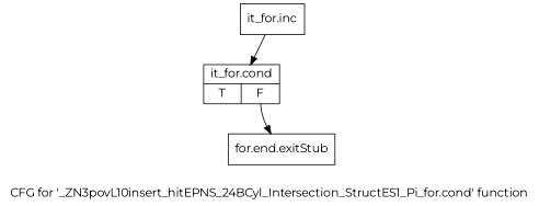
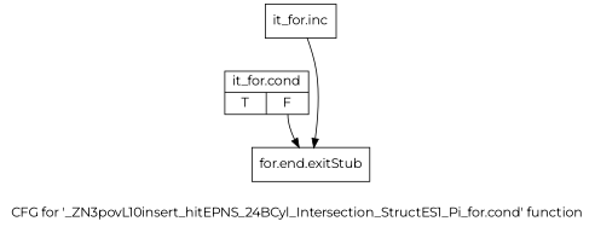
  digraph {
    fontname=Montserrat
    label="CFG for '_ZN3povL10insert_hitEPNS_24BCyl_Intersection_StructES1_Pi_for.cond' function"
    node [fontname=Montserrat shape=record]
    edge [fontname=Montserrat]
    n1 [label="{it_for.cond|{<s0>T|<s1>F}}"]
    n2 [label="{for.end.exitStub}"]
    n3 [label="{it_for.inc}"]
    n1 -> n2 [tailport=s1]
-   n3 -> n1
+   n3 -> n2
  }
